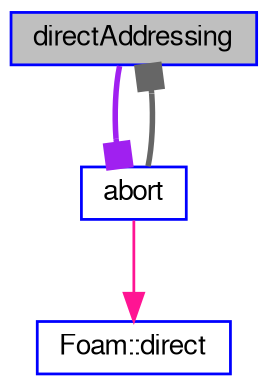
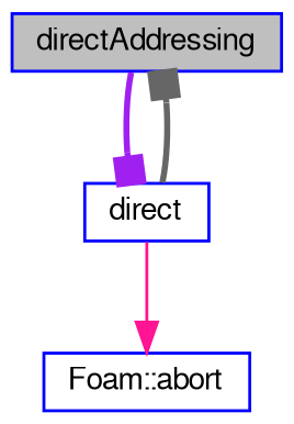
  digraph {
    rankdir=TB
    node [color=blue fontname=FreeSans fontsize=10 shape=record]
    edge [arrowhead=box fontname=FreeSans fontsize=10 labelfontname=FreeSans labelfontsize=10 style=bold]
    n1 [fillcolor=grey75 fontcolor=black height=0.2 label=directAddressing style=filled width=0.4]
-   n2 [height=0.2 label=abort width=0.4]
-   n3 [height=0.2 label="Foam::direct" width=0.4]
+   n2 [height=0.2 label=direct width=0.4]
+   n3 [height=0.2 label="Foam::abort" width=0.4]
    n1 -> n2 [color=purple]
    n2 -> n1 [color=gray40]
    n2 -> n3 [arrowhead=normal color=deeppink style=solid]
  }
